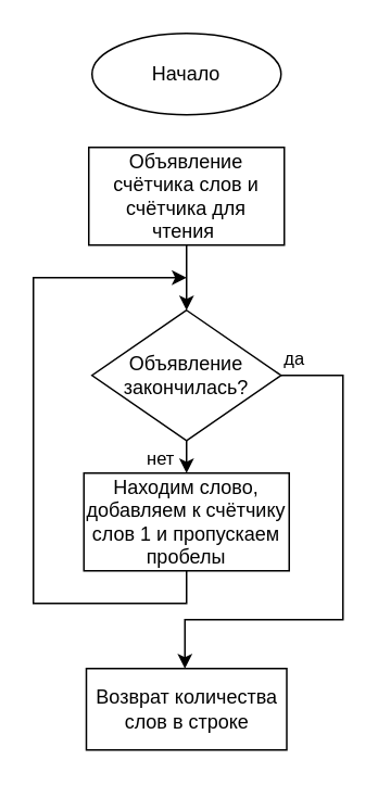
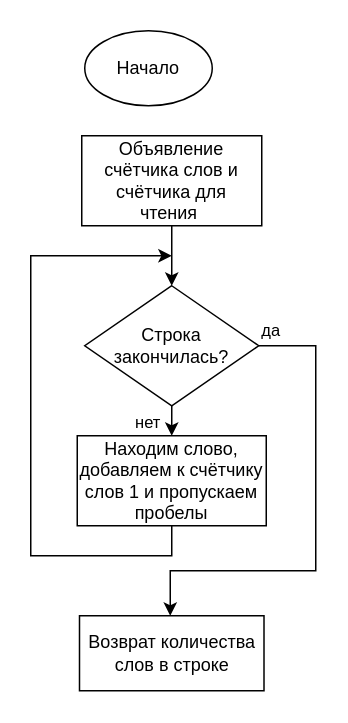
  <mxCell id="0" />
  <mxCell id="1" parent="0" />
- <mxCell id="2" value="Начало" style="ellipse;whiteSpace=wrap;html=1;" parent="1" vertex="1"><mxGeometry x="56" y="20" width="116" height="50" as="geometry" /></mxCell>
+ <mxCell id="2" value="Начало" style="ellipse;whiteSpace=wrap;html=1;" parent="1" vertex="1"><mxGeometry x="56" y="20" width="85" height="50" as="geometry" /></mxCell>
  <mxCell id="3" value="" style="edgeStyle=orthogonalEdgeStyle;rounded=0;orthogonalLoop=1;jettySize=auto;html=1;" parent="1" source="4" target="7" edge="1"><mxGeometry relative="1" as="geometry" /></mxCell>
  <mxCell id="4" value="Объявление счётчика слов и счётчика для чтения&amp;nbsp;" style="whiteSpace=wrap;html=1;" parent="1" vertex="1"><mxGeometry x="54" y="90" width="120" height="60" as="geometry" /></mxCell>
  <mxCell id="5" value="нет" style="edgeStyle=orthogonalEdgeStyle;rounded=0;orthogonalLoop=1;jettySize=auto;html=1;" parent="1" source="7" edge="1"><mxGeometry x="0.0" y="-16" relative="1" as="geometry"><mxPoint x="114" y="290" as="targetPoint" /><mxPoint as="offset" /></mxGeometry></mxCell>
  <mxCell id="6" value="да" style="edgeStyle=orthogonalEdgeStyle;rounded=0;orthogonalLoop=1;jettySize=auto;html=1;" parent="1" source="7" target="10" edge="1"><mxGeometry x="-0.949" y="10" relative="1" as="geometry"><Array as="points"><mxPoint x="210" y="230" /><mxPoint x="210" y="380" /><mxPoint x="113" y="380" /></Array><mxPoint as="offset" /></mxGeometry></mxCell>
- <mxCell id="7" value="Объявление закончилась?" style="rhombus;whiteSpace=wrap;html=1;" parent="1" vertex="1"><mxGeometry x="56" y="190" width="116" height="80" as="geometry" /></mxCell>
+ <mxCell id="7" value="Строка закончилась?" style="rhombus;whiteSpace=wrap;html=1;" parent="1" vertex="1"><mxGeometry x="56" y="190" width="116" height="80" as="geometry" /></mxCell>
  <mxCell id="8" value="" style="edgeStyle=orthogonalEdgeStyle;rounded=0;orthogonalLoop=1;jettySize=auto;html=1;" parent="1" source="9" edge="1"><mxGeometry relative="1" as="geometry"><mxPoint x="114" y="170" as="targetPoint" /><Array as="points"><mxPoint x="114" y="370" /><mxPoint x="20" y="370" /><mxPoint x="20" y="170" /></Array></mxGeometry></mxCell>
  <mxCell id="9" value="Находим слово, добавляем к счётчику слов 1 и пропускаем пробелы" style="rounded=0;whiteSpace=wrap;html=1;" parent="1" vertex="1"><mxGeometry x="51" y="290" width="126" height="60" as="geometry" /></mxCell>
  <mxCell id="10" value="Возврат количества слов в строке" style="whiteSpace=wrap;html=1;rounded=0;" parent="1" vertex="1"><mxGeometry x="52.5" y="410" width="123" height="50" as="geometry" /></mxCell>
